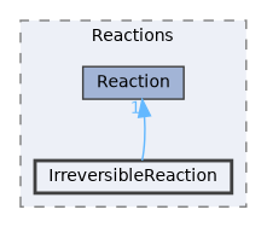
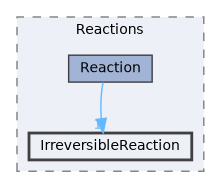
  digraph {
    compound=true
    node [color=grey25 fontname=Helvetica fontsize=10 shape=box]
    n1 [fillcolor="#a2b4d6" height=0.2 label=Reaction style=filled width=0.4]
    n2 [fillcolor="#edf0f7" height=0.2 label=IrreversibleReaction style="filled,bold" width=0.4]
    subgraph cluster_1 {
      bgcolor="#edf0f7"
      fontname=Helvetica
      fontsize=10
      label=Reactions
      pencolor=grey50
      style="filled,dashed"
      n1
      n2
    }
-   n2 -> n1 [color=steelblue1 fontcolor=steelblue1 fontname=Helvetica fontsize=10 headlabel=1 labeldistance=1.5 labelfontname=Helvetica labelfontsize=10]
+   n1 -> n2 [color=steelblue1 fontcolor=steelblue1 fontname=Helvetica fontsize=10 headlabel=1 labeldistance=1.5 labelfontname=Helvetica labelfontsize=10]
  }
